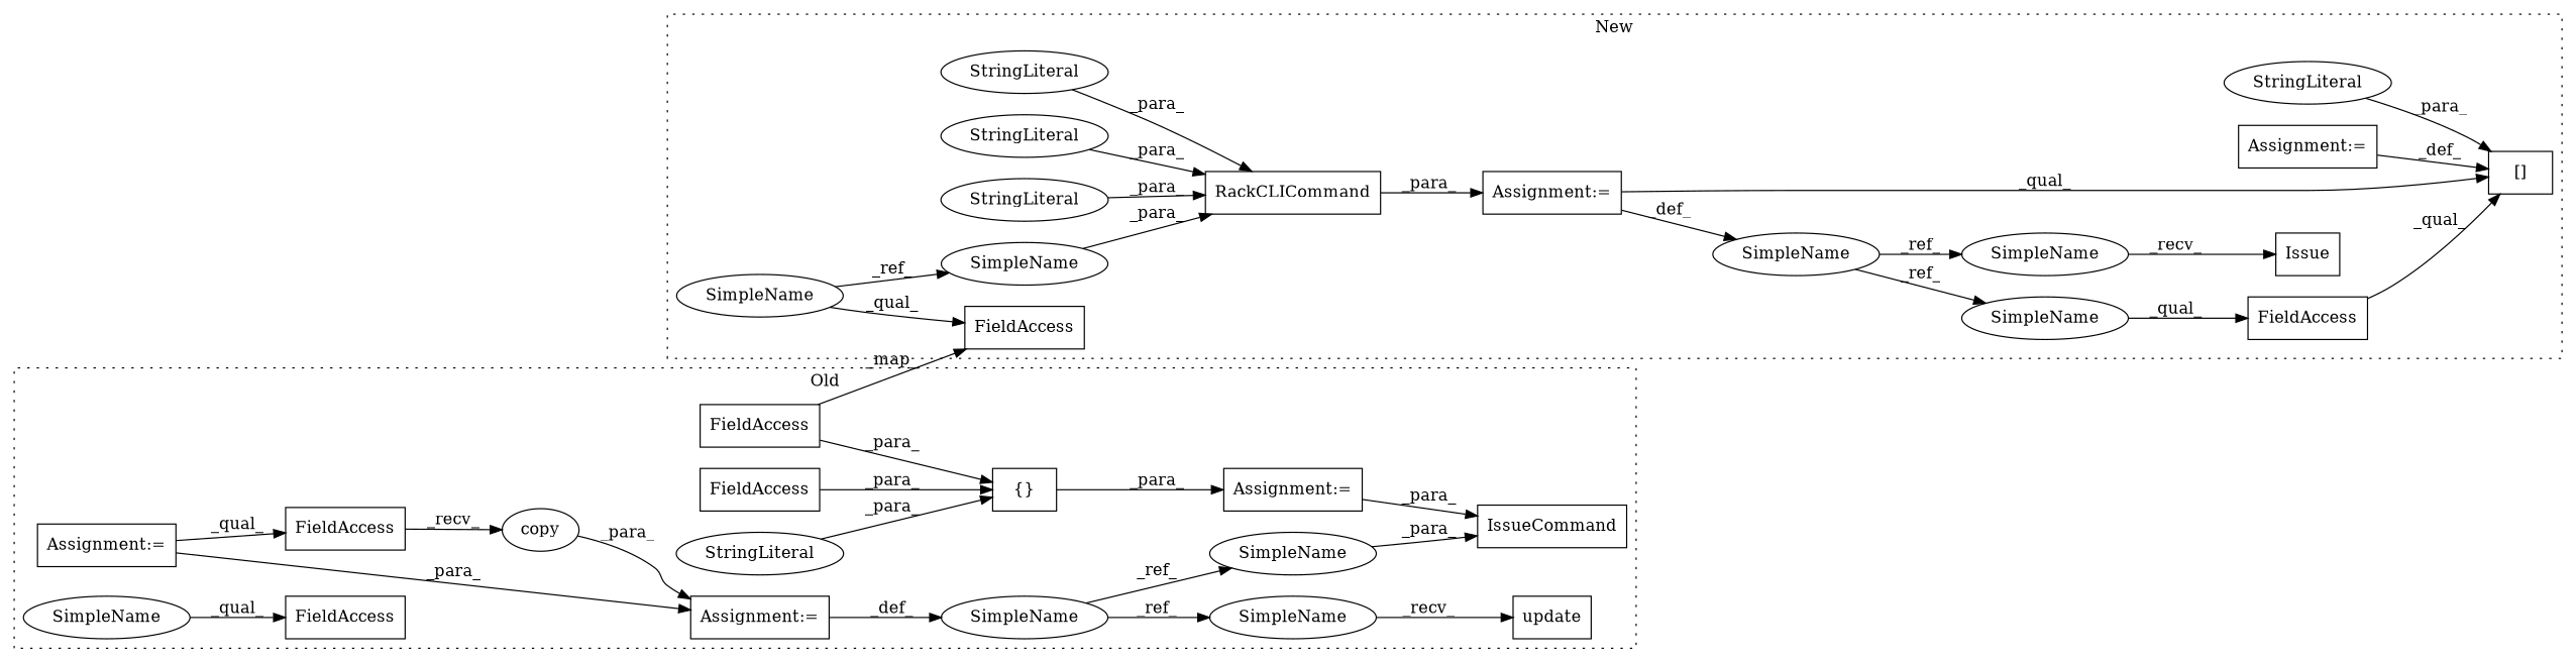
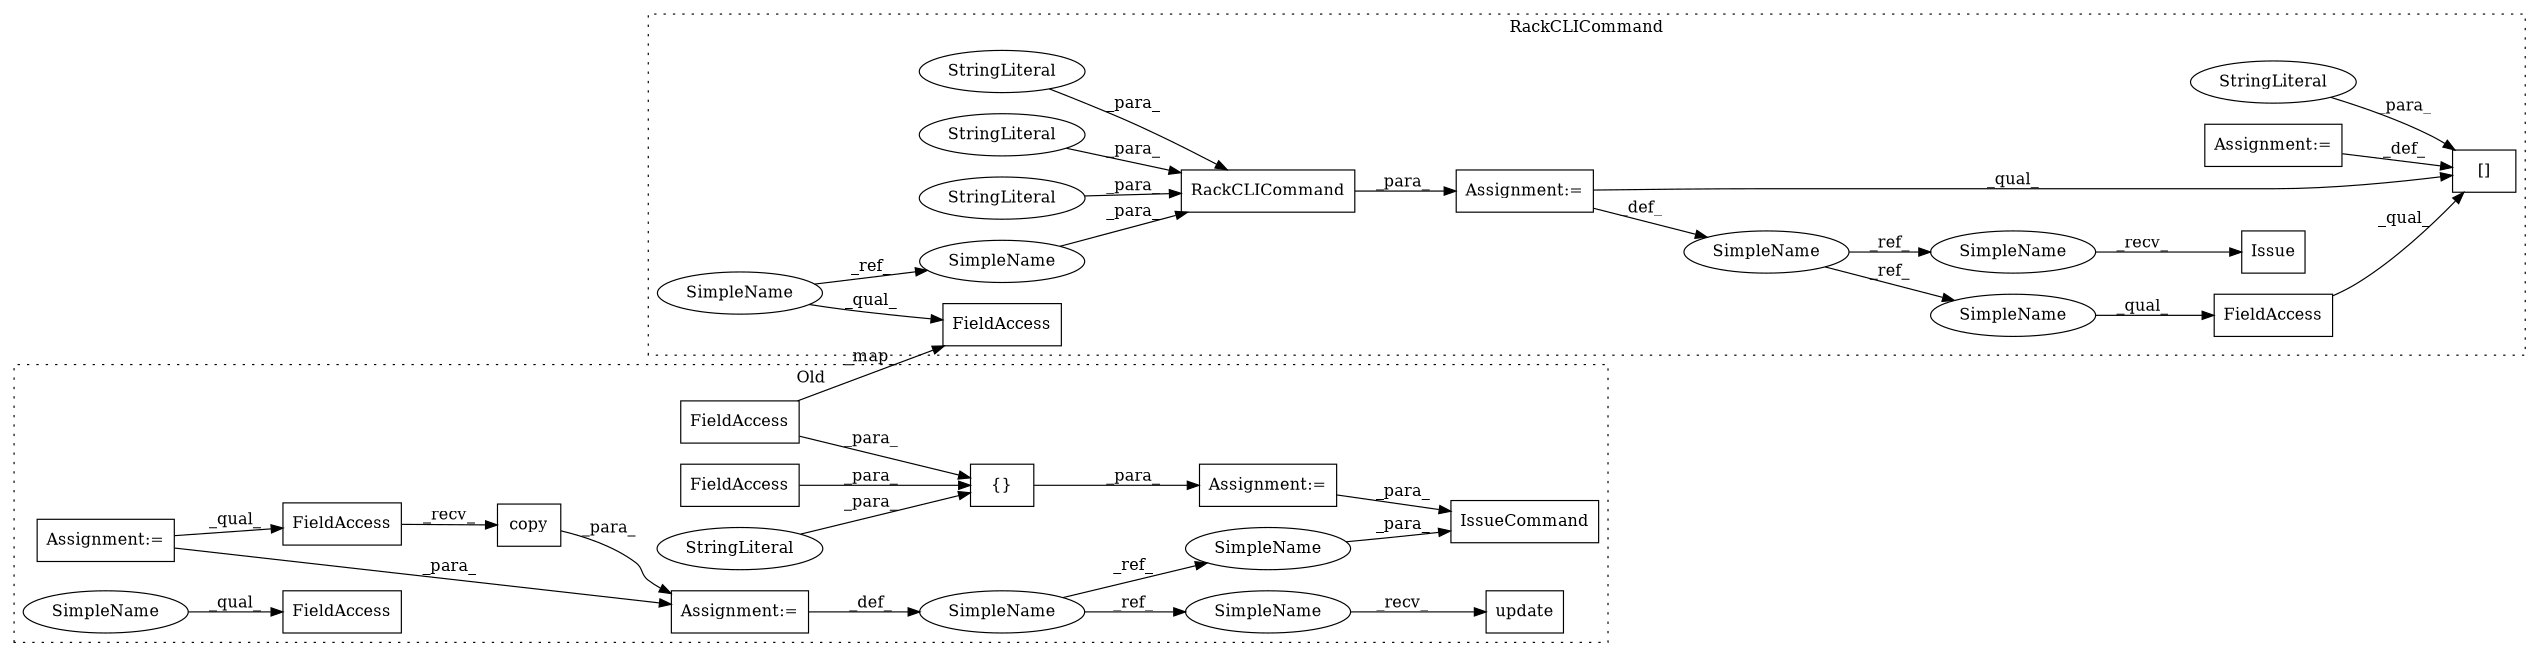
  digraph {
    rankdir=LR
    node [a=42 l=3 s=17395 shape=box]
    n1 [a=32 l="7,1" label=update s="17356,17405"]
    n2 [a=22 l=9 label=FieldAccess]
-   n3 [a=32 l=6 label=copy s=17340 shape=ellipse]
+   n3 [a=32 l=6 label=copy s=17340]
    n4 [a=32 l="13,1" label=IssueCommand s="17636,17656"]
    n5 [a=22 l=10 label=FieldAccess s=17329]
    n6 [a=4 l="1,1" label="{}" s="17428,17465"]
    n7 [a=22 l=15 label=FieldAccess s=17429]
    n8 [label=SimpleName s=17325 shape=ellipse]
    n9 [a=45 l=6 label=StringLiteral s=17445 shape=ellipse]
    n10 [a=7 l=1 label="Assignment:=" s=17328]
    n11 [a=7 l=1 label="Assignment:=" s=17415]
    n12 [a=7 l=2 label="Assignment:=" s=17133]
    n13 [a=22 l=7 label=FieldAccess s=17452]
    n14 [label=SimpleName s=17352 shape=ellipse]
    n15 [label=SimpleName s=17653 shape=ellipse]
    n16 [l=4 label=SimpleName shape=ellipse]
    n17 [a=32 l=7 label=Issue s=11818]
    n18 [label=SimpleName s=11527 shape=ellipse]
    n19 [a=22 l=9 label=FieldAccess s=11630]
    n20 [a=2 l="10,1" label="[]" s="11630,11650"]
    n21 [a=45 l=10 label=StringLiteral s=11640 shape=ellipse]
    n22 [a=32 l="15,1" label=RackCLICommand s="11536,11594"]
    n23 [a=45 l=10 label=StringLiteral s=11566 shape=ellipse]
    n24 [a=45 l=9 label=StringLiteral s=11556 shape=ellipse]
    n25 [a=45 l=17 label=StringLiteral s=11577 shape=ellipse]
    n26 [a=7 l=1 label="Assignment:=" s=11651]
    n27 [a=7 l=1 label="Assignment:=" s=11530]
    n28 [l=4 label=SimpleName s=11364 shape=ellipse]
    n29 [a=22 l=7 label=FieldAccess s=11617]
    n30 [l=4 label=SimpleName s=11551 shape=ellipse]
    n31 [label=SimpleName s=11630 shape=ellipse]
    n32 [label=SimpleName s=11814 shape=ellipse]
    subgraph cluster_1 {
      label=Old
      style=dotted
      n1
      n2
      n3
      n4
      n5
      n6
      n7
      n8
      n9
      n10
      n11
      n12
      n13
      n14
      n15
      n16
    }
    subgraph cluster_2 {
-     label=New
+     label=RackCLICommand
      style=dotted
      n17
      n18
      n19
      n20
      n21
      n22
      n23
      n24
      n25
      n26
      n27
      n28
      n29
      n30
      n31
      n32
    }
    n3 -> n10 [label=_para_]
    n5 -> n3 [label=_recv_]
    n6 -> n11 [label=_para_]
    n7 -> n6 [label=_para_]
    n8 -> n14 [label=_ref_]
    n8 -> n15 [label=_ref_]
    n9 -> n6 [label=_para_]
    n10 -> n8 [label=_def_]
    n11 -> n4 [label=_para_]
    n12 -> n5 [label=_qual_]
    n12 -> n10 [label=_para_]
    n13 -> n6 [label=_para_]
    n13 -> n29 [label=_map_]
    n14 -> n1 [label=_recv_]
    n15 -> n4 [label=_para_]
    n16 -> n2 [label=_qual_]
    n18 -> n31 [label=_ref_]
    n18 -> n32 [label=_ref_]
    n19 -> n20 [label=_qual_]
    n21 -> n20 [label=_para_]
    n22 -> n27 [label=_para_]
    n23 -> n22 [label=_para_]
    n24 -> n22 [label=_para_]
    n25 -> n22 [label=_para_]
    n26 -> n20 [label=_def_]
    n27 -> n18 [label=_def_]
    n27 -> n20 [label=_qual_]
    n28 -> n29 [label=_qual_]
    n28 -> n30 [label=_ref_]
    n30 -> n22 [label=_para_]
    n31 -> n19 [label=_qual_]
    n32 -> n17 [label=_recv_]
  }
